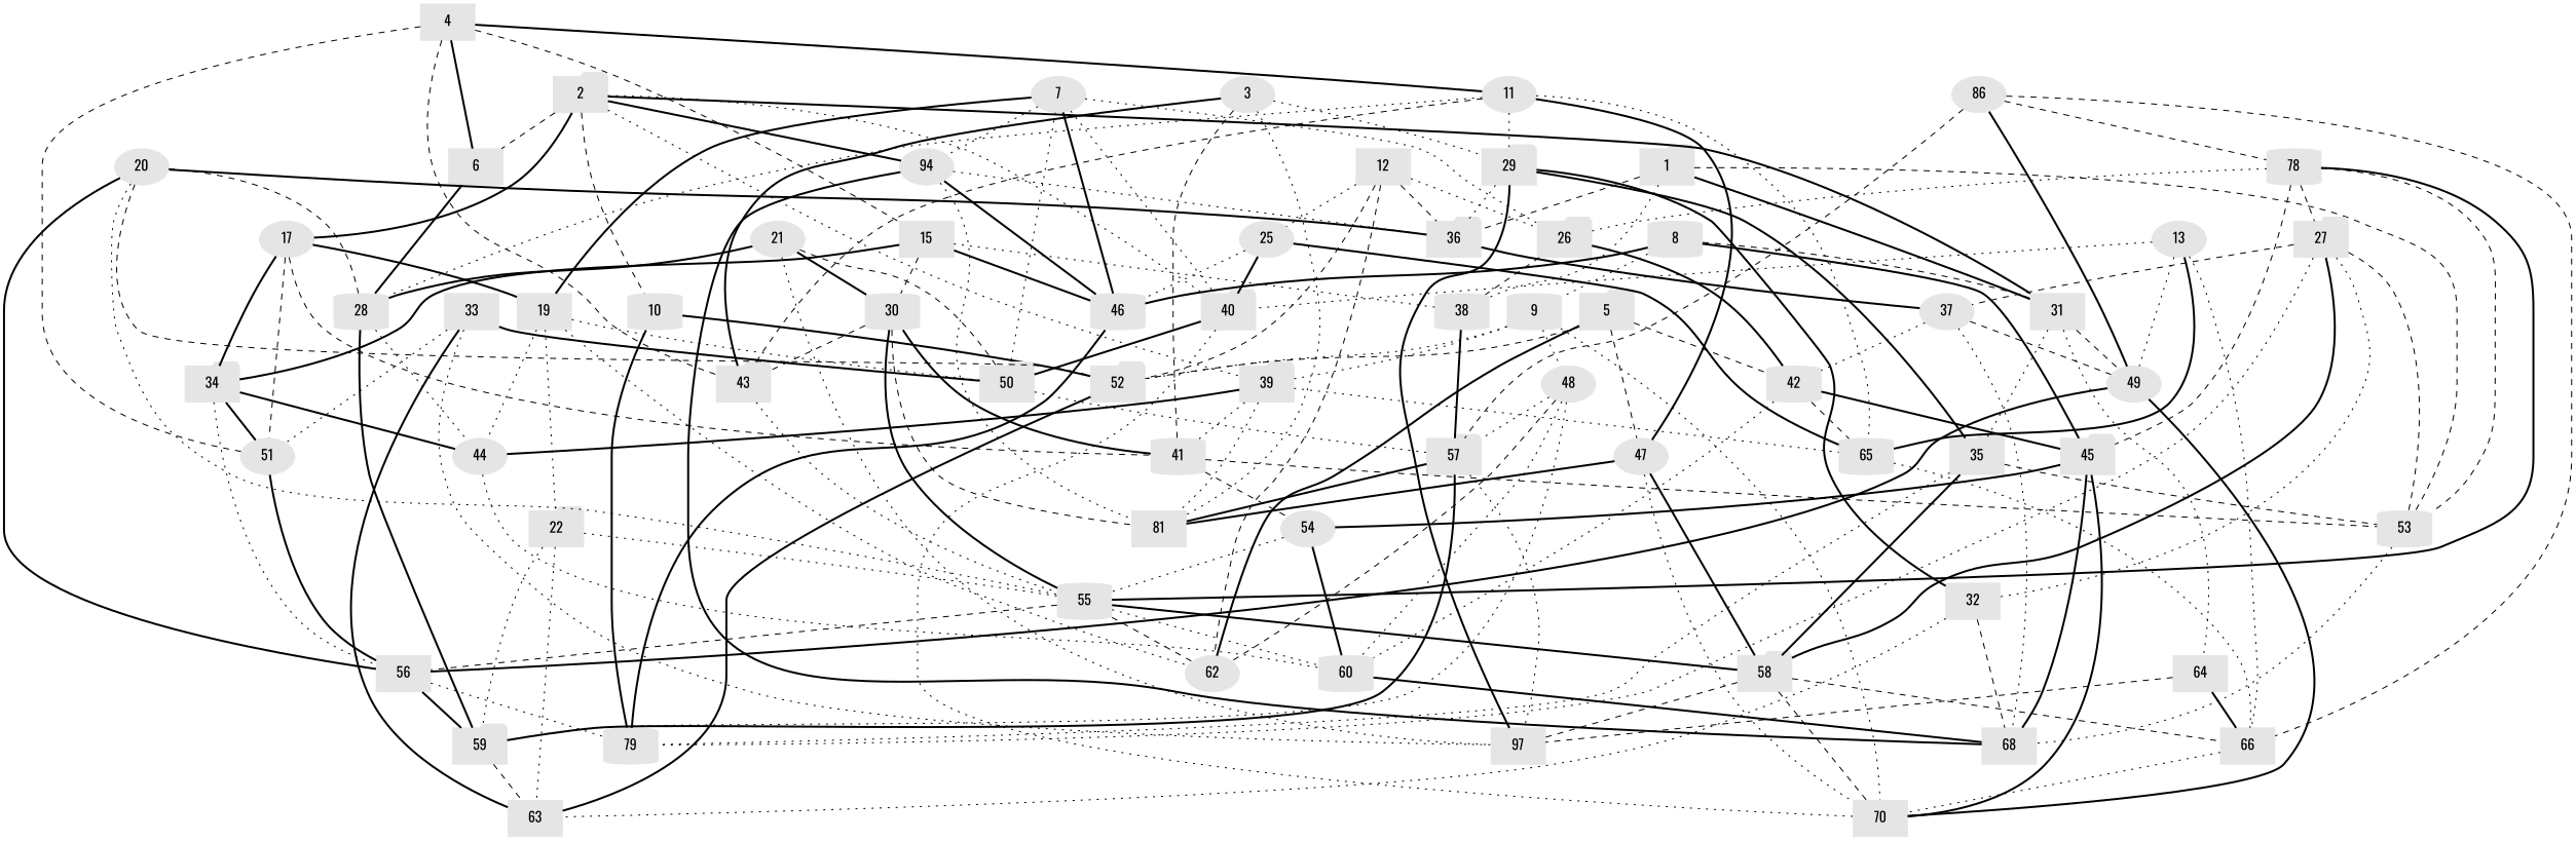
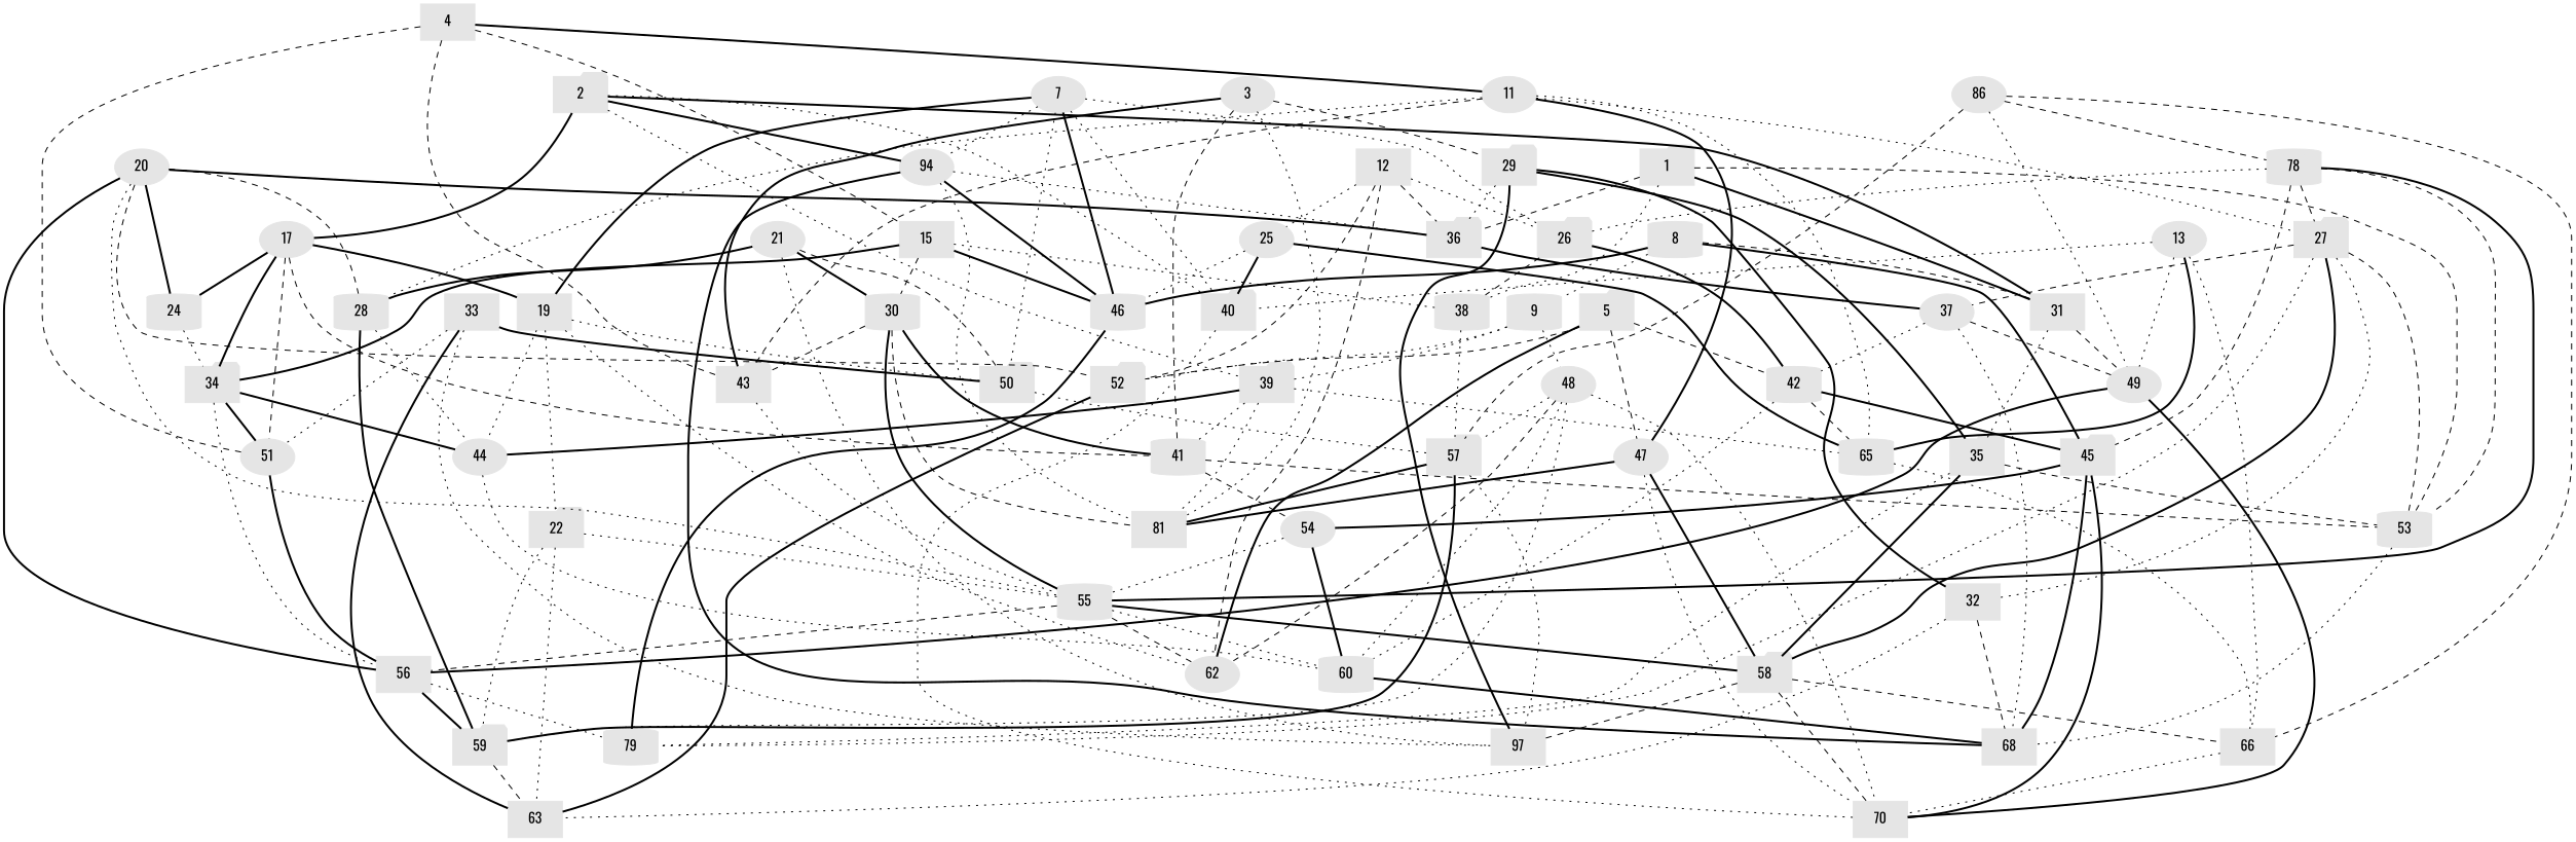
  graph {
    fontname=Oswald
    node [color=gray90 fontname=Oswald shape=folder style=filled]
    edge [fontname=Oswald style=dotted weight=1.0]
    31 [shape=box]
    1
    36
    38 [shape=cylinder]
    53 [shape=cylinder]
    49 [shape=ellipse]
    35
-   64 [shape=box]
    37 [shape=ellipse]
    57
    68 [shape=box]
    2
-   6 [shape=box]
-   10 [shape=cylinder]
    n15 [label=94 shape=ellipse]
    17 [shape=ellipse]
    39
    40
    28 [shape=cylinder]
    52
    n21 [label=79 shape=cylinder]
    n22 [label=81 shape=box]
    46 [shape=cylinder]
    41 [shape=cylinder]
    51 [shape=ellipse]
    19 [shape=box]
    34
+   24 [shape=cylinder]
    65 [shape=cylinder]
    44 [shape=ellipse]
    50
    70 [shape=box]
    3 [shape=ellipse]
    29
    43
    n36 [label=97 shape=box]
    32 [shape=box]
    54 [shape=ellipse]
    55 [shape=cylinder]
    4 [shape=box]
    11 [shape=ellipse]
    15 [shape=box]
    47 [shape=ellipse]
    30 [shape=cylinder]
    56 [shape=box]
    42 [shape=cylinder]
    5
    62 [shape=ellipse]
    45
    60 [shape=cylinder]
    58
    63 [shape=box]
    59
    7 [shape=ellipse]
    26
    22
    8 [shape=cylinder]
    9 [shape=cylinder]
    48 [shape=ellipse]
    66 [shape=box]
    12 [shape=box]
    25 [shape=ellipse]
    13 [shape=ellipse]
    n64 [label=86 shape=ellipse]
    n65 [label=78 shape=cylinder]
    27
    20 [shape=ellipse]
    21 [shape=ellipse]
    33 [shape=box]
    31 -- 49 [style=dashed]
    31 -- 35
-   31 -- 64
    1 -- 31 [style=bold]
    1 -- 36 [style=dashed]
    1 -- 38
    1 -- 53 [style=dashed]
    36 -- 37 [style=bold]
-   38 -- 57 [style=bold]
+   38 -- 57
    53 -- 68
    49 -- 70 [style=bold]
    49 -- 56 [style=bold]
    35 -- 53 [style=dashed]
    35 -- n21
    35 -- 58 [style=bold]
-   64 -- n36 [style=dashed]
-   64 -- 66 [style=bold]
    37 -- 49 [style=dashed]
    37 -- 68
    37 -- 42
    57 -- n22 [style=bold]
    57 -- n36
    57 -- 59 [style=bold]
    2 -- 31 [style=bold]
-   2 -- 6 [style=dashed]
-   2 -- 10 [style=dashed weight=2.0]
    2 -- n15 [style=bold]
    2 -- 17 [style=bold]
    2 -- 39
    2 -- 40
-   6 -- 28 [style=bold]
-   10 -- 52 [style=bold]
-   10 -- n21 [style=bold weight=2.0]
    n15 -- 36
    n15 -- 68 [style=bold]
    n15 -- n22
    n15 -- 46 [style=bold]
    17 -- 41 [style=dashed]
    17 -- 51 [style=dashed]
    17 -- 19 [style=bold]
    17 -- 34 [style=bold]
+   17 -- 24 [style=bold]
    39 -- n22
    39 -- 41
    39 -- 65
    39 -- 44 [style=bold]
-   40 -- 50 [style=bold]
    40 -- 70
    28 -- 44
    28 -- 59 [style=bold]
    52 -- 63 [style=bold]
    46 -- n21 [style=bold]
    41 -- 53 [style=dashed]
    41 -- 54 [style=dashed]
    51 -- 56 [style=bold]
    19 -- 44
    19 -- 50
    19 -- 62
    19 -- 22
    34 -- 51 [style=bold]
    34 -- 44 [style=bold]
    34 -- 56
+   24 -- 34
    65 -- 66
    44 -- 60
    50 -- 57
    3 -- n22
    3 -- 41 [style=dashed]
-   3 -- 29
+   3 -- 29 [style=dashed]
    3 -- 43 [style=bold]
    29 -- 36
    29 -- 35 [style=bold]
    29 -- n36 [style=bold]
    29 -- 32 [style=bold]
    43 -- 55
    32 -- 68 [style=dashed]
    32 -- 63
    54 -- 55
    54 -- 60 [style=bold]
    55 -- 56 [style=dashed]
    55 -- 62 [style=dashed]
    55 -- 60
    55 -- 58 [style=bold]
-   4 -- 6 [style=bold]
    4 -- 51 [style=dashed]
    4 -- 43 [style=dashed weight=2.0]
    4 -- 11 [style=bold]
    4 -- 15 [style=dashed]
    11 -- 28
    11 -- 65
-   11 -- 29
+   11 -- 27
    11 -- 43 [style=dashed]
    11 -- 47 [style=bold]
    15 -- 38
    15 -- 46 [style=bold]
    15 -- 34 [style=bold]
    15 -- 30 [style=dashed]
    47 -- n22 [style=bold]
    47 -- 70
    47 -- 58 [style=bold]
    30 -- n22 [style=dashed]
    30 -- 41 [style=bold]
    30 -- 43 [style=dashed]
    30 -- 55 [style=bold]
    56 -- n21
    56 -- 59 [style=bold]
    42 -- 65 [style=dashed]
    42 -- 45 [style=bold]
    42 -- 60
    5 -- 52 [style=dashed]
    5 -- 47 [style=dashed]
    5 -- 42 [style=dashed]
    5 -- 62 [style=bold]
    45 -- 68 [style=bold]
    45 -- 70 [style=bold]
    45 -- 54 [style=bold]
    60 -- 68 [style=bold]
    58 -- 70 [style=dashed]
    58 -- n36 [style=dashed]
    58 -- 66 [style=dashed]
    59 -- 63 [style=dashed]
    7 -- n15
    7 -- 40
    7 -- 46 [style=bold]
    7 -- 19 [style=bold]
    7 -- 50
    7 -- 26
    26 -- 38 [style=dashed]
    26 -- 42 [style=bold]
    22 -- 55
    22 -- 63
    22 -- 59
    8 -- 31 [style=dashed]
    8 -- 46 [style=bold]
    8 -- 45 [style=bold]
    8 -- 9
    9 -- 39
    9 -- 52
-   9 -- 70
+   48 -- 70
    9 -- 48 [weight=2.0]
    48 -- 57
    48 -- 62 [style=dashed]
    48 -- 60
    48 -- 59
    66 -- 70
    12 -- 36 [style=dashed]
    12 -- 52 [style=dashed]
    12 -- 62 [style=dashed]
    12 -- 26
    12 -- 25 [weight=2.0]
    25 -- 40 [style=bold]
    25 -- 46
    25 -- 65 [style=bold]
    13 -- 49
    13 -- 40
    13 -- 65 [style=bold]
    13 -- 66
-   n64 -- 49 [style=bold]
+   n64 -- 49
    n64 -- 57 [style=dashed weight=3.0]
    n64 -- 66 [style=dashed]
    n64 -- n65 [style=dashed]
    n65 -- 53 [style=dashed]
    n65 -- 55 [style=bold]
    n65 -- 45 [style=dashed]
    n65 -- 26
    n65 -- 27 [style=dashed]
    27 -- 53 [style=dashed]
    27 -- 37 [style=dashed]
    27 -- n21
    27 -- 32
    27 -- 58 [style=bold]
    20 -- 36 [style=bold]
    20 -- 28 [style=dashed]
    20 -- 52 [style=dashed]
+   20 -- 24 [style=bold]
    20 -- 55
    20 -- 56 [style=bold]
    21 -- 28 [style=bold]
    21 -- 50 [style=dashed]
    21 -- n36
    21 -- 30 [style=bold]
    33 -- 51
    33 -- 50 [style=bold]
    33 -- n36
    33 -- 63 [style=bold]
  }
